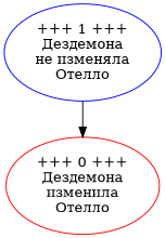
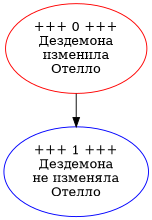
  digraph {
    n1 [color=red label="+++ 0 +++\nДездемона\nизменила\nОтелло"]
    n2 [color=blue label="+++ 1 +++\nДездемона\nне изменяла\nОтелло"]
-   n2 -> n1
+   n1 -> n2
  }
